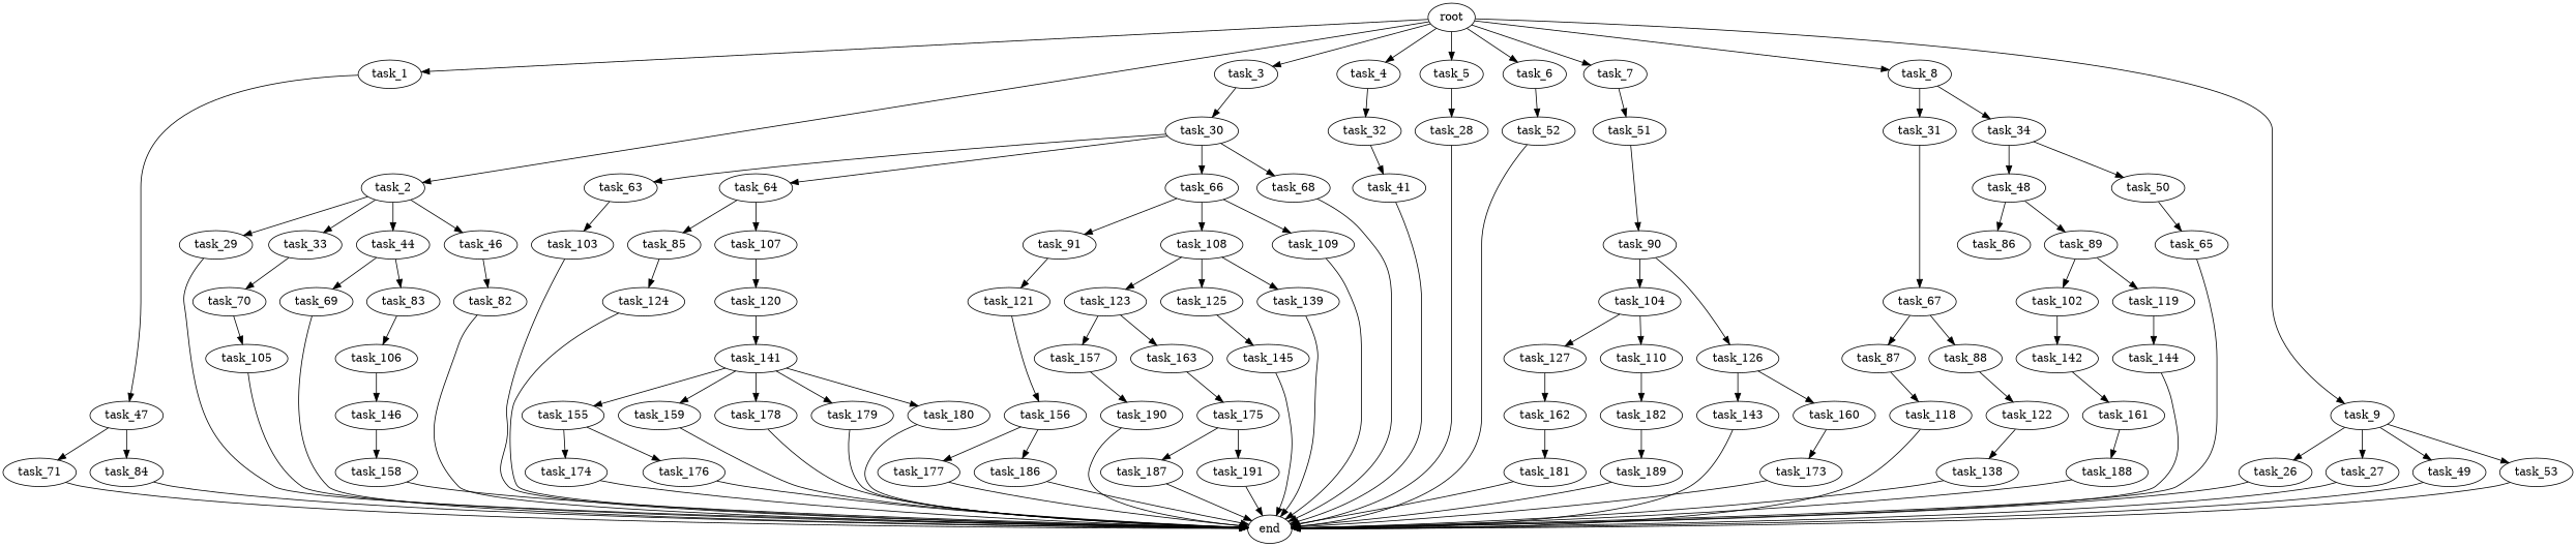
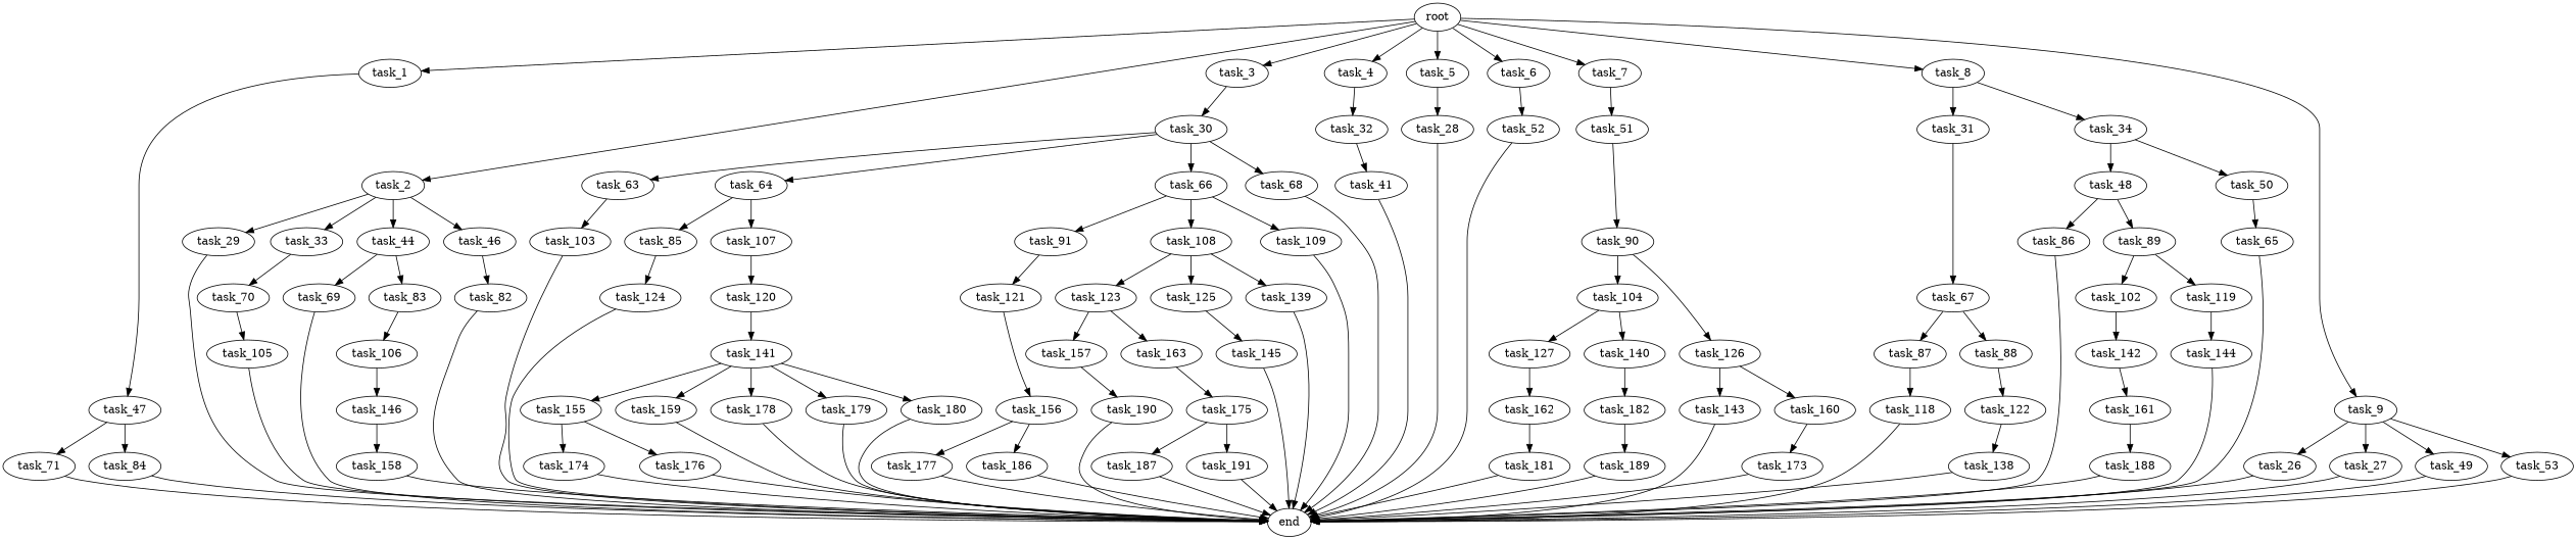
  digraph {
    root
    task_1
    task_2
    task_3
    task_4
    task_5
    task_6
    task_7
    task_8
    task_9
    task_47
    task_29
    task_33
    task_44
    task_46
    task_30
    task_32
    task_28
    task_52
    task_51
    task_31
    task_34
    task_26
    task_27
    task_49
    task_53
    task_71
    task_84
    end
    task_70
    task_69
    task_83
    task_82
    task_63
    task_64
    task_66
    task_68
    n38 [label=task_41]
    task_90
    task_67
    task_48
    task_50
    task_103
    task_85
    task_107
    task_91
    task_108
    task_109
    task_87
    task_88
    task_105
    task_86
    task_89
    task_65
    task_106
    task_102
    task_119
    task_104
    task_126
    task_124
    task_120
    task_121
    task_123
    task_125
    task_139
    task_118
    task_122
    task_146
    task_138
    task_142
    task_144
    task_127
-   task_140 [label=task_110]
+   task_140
    task_143
    task_160
    task_156
    task_161
    task_162
    task_182
    task_158
    task_141
    task_157
    task_163
    task_145
    task_155
    task_159
    task_178
    task_179
    task_180
    task_177
    task_186
    task_190
    task_175
    task_173
    task_181
    task_189
    task_174
    task_176
    task_188
    task_187
    task_191
    root -> task_1
    root -> task_2
    root -> task_3
    root -> task_4
    root -> task_5
    root -> task_6
    root -> task_7
    root -> task_8
    root -> task_9
    task_1 -> task_47
    task_2 -> task_29
    task_2 -> task_33
    task_2 -> task_44
    task_2 -> task_46
    task_3 -> task_30
    task_4 -> task_32
    task_5 -> task_28
    task_6 -> task_52
    task_7 -> task_51
    task_8 -> task_31
    task_8 -> task_34
    task_9 -> task_26
    task_9 -> task_27
    task_9 -> task_49
    task_9 -> task_53
    task_47 -> task_71
    task_47 -> task_84
    task_29 -> end
    task_33 -> task_70
    task_44 -> task_69
    task_44 -> task_83
    task_46 -> task_82
    task_30 -> task_63
    task_30 -> task_64
    task_30 -> task_66
    task_30 -> task_68
    task_32 -> n38
    task_28 -> end
    task_52 -> end
    task_51 -> task_90
    task_31 -> task_67
    task_34 -> task_48
    task_34 -> task_50
    task_26 -> end
    task_27 -> end
    task_49 -> end
    task_53 -> end
    task_71 -> end
    task_84 -> end
    task_70 -> task_105
    task_69 -> end
    task_83 -> task_106
    task_82 -> end
    task_63 -> task_103
    task_64 -> task_85
    task_64 -> task_107
    task_66 -> task_91
    task_66 -> task_108
    task_66 -> task_109
    task_68 -> end
    n38 -> end
    task_90 -> task_104
    task_90 -> task_126
    task_67 -> task_87
    task_67 -> task_88
    task_48 -> task_86
    task_48 -> task_89
    task_50 -> task_65
    task_103 -> end
    task_85 -> task_124
    task_107 -> task_120
    task_91 -> task_121
    task_108 -> task_123
    task_108 -> task_125
    task_108 -> task_139
    task_109 -> end
    task_87 -> task_118
    task_88 -> task_122
    task_105 -> end
+   task_86 -> end
    task_89 -> task_102
    task_89 -> task_119
    task_65 -> end
    task_106 -> task_146
    task_102 -> task_142
    task_119 -> task_144
    task_104 -> task_127
    task_104 -> task_140
    task_126 -> task_143
    task_126 -> task_160
    task_124 -> end
    task_120 -> task_141
    task_121 -> task_156
    task_123 -> task_157
    task_123 -> task_163
    task_125 -> task_145
    task_139 -> end
    task_118 -> end
    task_122 -> task_138
    task_146 -> task_158
    task_138 -> end
    task_142 -> task_161
    task_144 -> end
    task_127 -> task_162
    task_140 -> task_182
    task_143 -> end
    task_160 -> task_173
    task_156 -> task_177
    task_156 -> task_186
    task_161 -> task_188
    task_162 -> task_181
    task_182 -> task_189
    task_158 -> end
    task_141 -> task_155
    task_141 -> task_159
    task_141 -> task_178
    task_141 -> task_179
    task_141 -> task_180
    task_157 -> task_190
    task_163 -> task_175
    task_145 -> end
    task_155 -> task_174
    task_155 -> task_176
    task_159 -> end
    task_178 -> end
    task_179 -> end
    task_180 -> end
    task_177 -> end
    task_186 -> end
    task_190 -> end
    task_175 -> task_187
    task_175 -> task_191
    task_173 -> end
    task_181 -> end
    task_189 -> end
    task_174 -> end
    task_176 -> end
    task_188 -> end
    task_187 -> end
    task_191 -> end
  }
